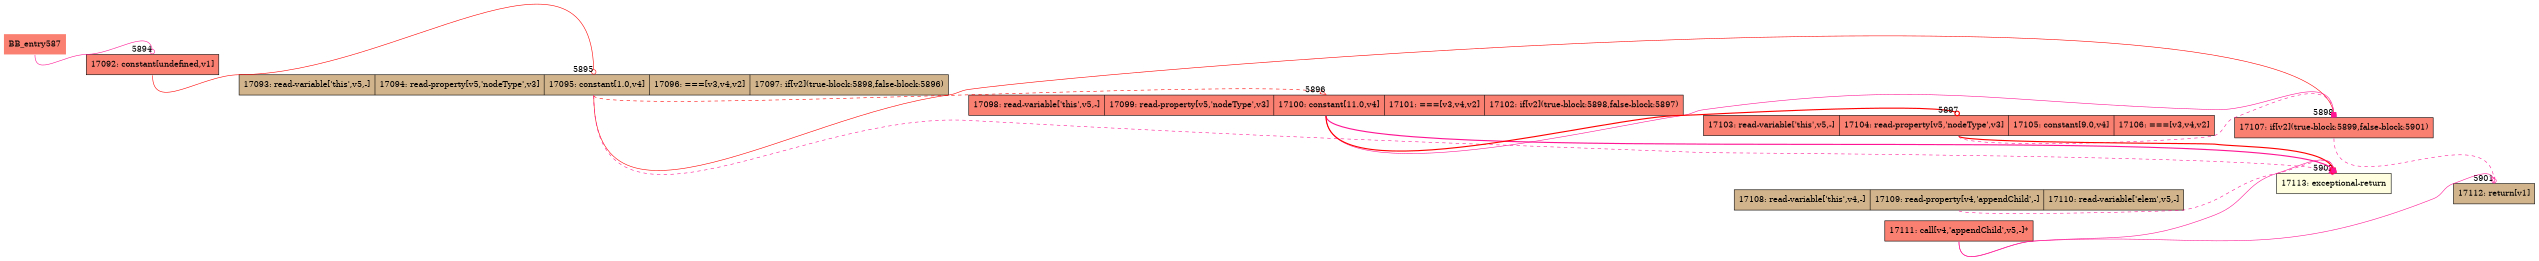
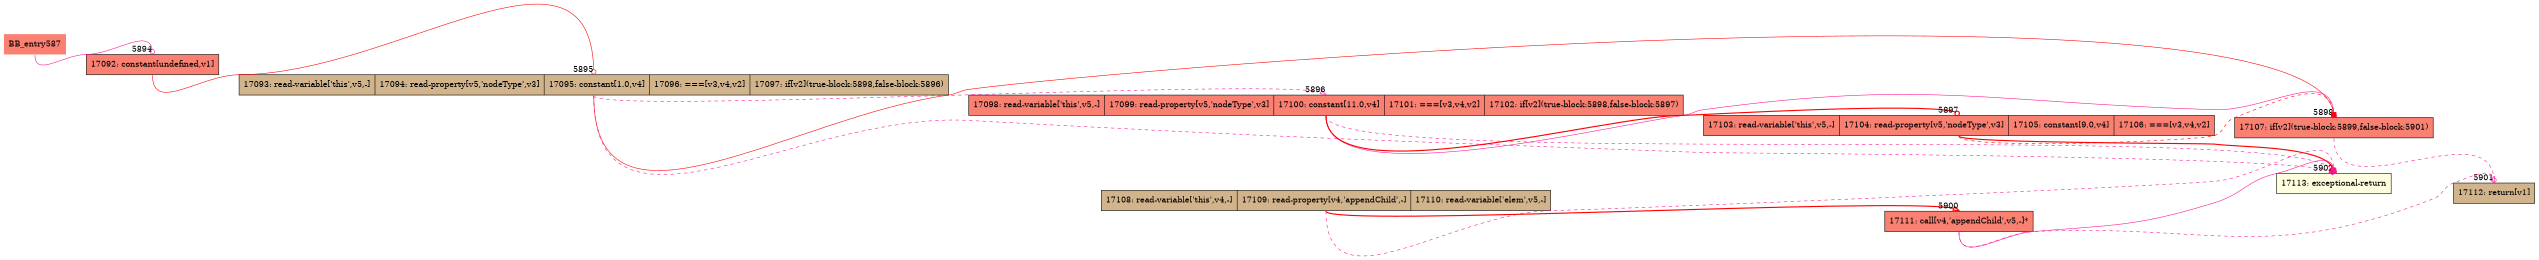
  digraph {
    rankdir=LR
    node [fillcolor=salmon shape=record style=filled]
    edge [arrowhead=odot color=deeppink headport=n style=solid tailport=s]
    n1 [label=BB_entry587 shape=none]
    n2 [label="{17092: constant[undefined,v1]}"]
    n3 [fillcolor=tan label="{17093: read-variable['this',v5,-]|17094: read-property[v5,'nodeType',v3]|17095: constant[1.0,v4]|17096: ===[v3,v4,v2]|17097: if[v2](true-block:5898,false-block:5896)}"]
    n4 [label="{17107: if[v2](true-block:5899,false-block:5901)}"]
    n5 [label="{17098: read-variable['this',v5,-]|17099: read-property[v5,'nodeType',v3]|17100: constant[11.0,v4]|17101: ===[v3,v4,v2]|17102: if[v2](true-block:5898,false-block:5897)}"]
    n6 [fillcolor=lightyellow label="{17113: exceptional-return}"]
    n7 [fillcolor=tan label="{17112: return[v1]}"]
    n8 [label="{17103: read-variable['this',v5,-]|17104: read-property[v5,'nodeType',v3]|17105: constant[9.0,v4]|17106: ===[v3,v4,v2]}"]
    n9 [fillcolor=tan label="{17108: read-variable['this',v4,-]|17109: read-property[v4,'appendChild',-]|17110: read-variable['elem',v5,-]}"]
    n10 [label="{17111: call[v4,'appendChild',v5,-]*}"]
    n1 -> n2 [headlabel="    5894"]
    n2 -> n3 [color=red headlabel="      5895"]
    n3 -> n4 [color=red headlabel="      5898"]
-   n3 -> n5 [arrowhead=onormal color=red headlabel="      5896" style=dashed]
+   n3 -> n5 [arrowhead=onormal headlabel="      5896" style=dashed]
    n3 -> n6 [arrowhead=box headlabel="      5902" style=dashed]
    n4 -> n7 [headlabel="      5901" style=dashed]
    n5 -> n4 [arrowhead=box]
-   n5 -> n6 [arrowhead=onormal style=bold]
+   n5 -> n6 [arrowhead=onormal style=dashed]
    n5 -> n8 [color=red headlabel="      5897" style=bold]
-   n8 -> n4 [arrowhead=box style=dashed]
+   n8 -> n4 [arrowhead=box color=red style=dashed]
    n8 -> n6 [arrowhead=box color=red style=bold]
    n9 -> n6 [arrowhead=box style=dashed]
+   n9 -> n10 [arrowhead=onormal color=red headlabel="      5900" style=bold]
    n10 -> n6
-   n10 -> n7 [arrowhead=onormal]
+   n10 -> n7 [arrowhead=onormal style=dashed]
  }
